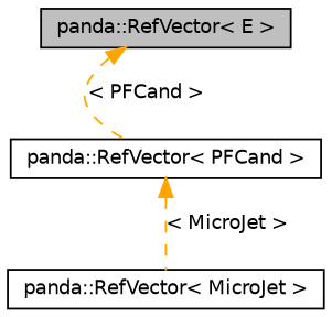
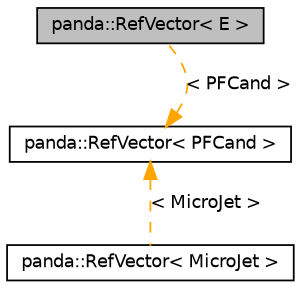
  digraph {
    node [color=black fillcolor=white fontname=Helvetica fontsize=10 shape=record style=filled]
    edge [color=orange dir=back fontname=Helvetica fontsize=10 labelfontname=Helvetica labelfontsize=10 style=dashed]
    n1 [fillcolor=grey75 fontcolor=black height=0.2 label="panda::RefVector\< E \>" width=0.4]
    n2 [height=0.2 label="panda::RefVector\< PFCand \>" width=0.4]
    n3 [height=0.2 label="panda::RefVector\< MicroJet \>" width=0.4]
-   n1 -> n2 [label="\< PFCand \>"]
+   n2 -> n1 [label="\< PFCand \>"]
    n2 -> n3 [label="\< MicroJet \>"]
  }
